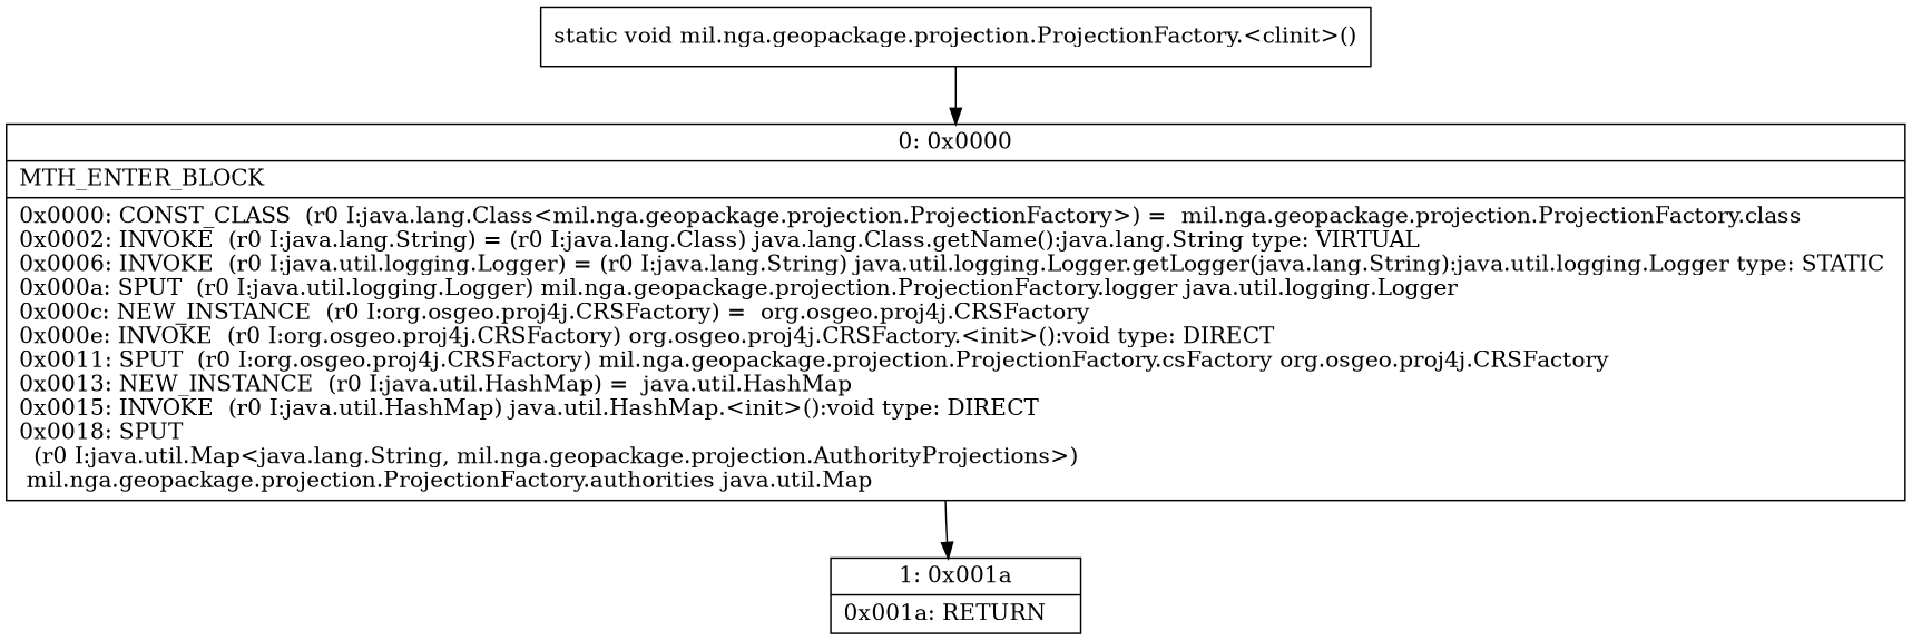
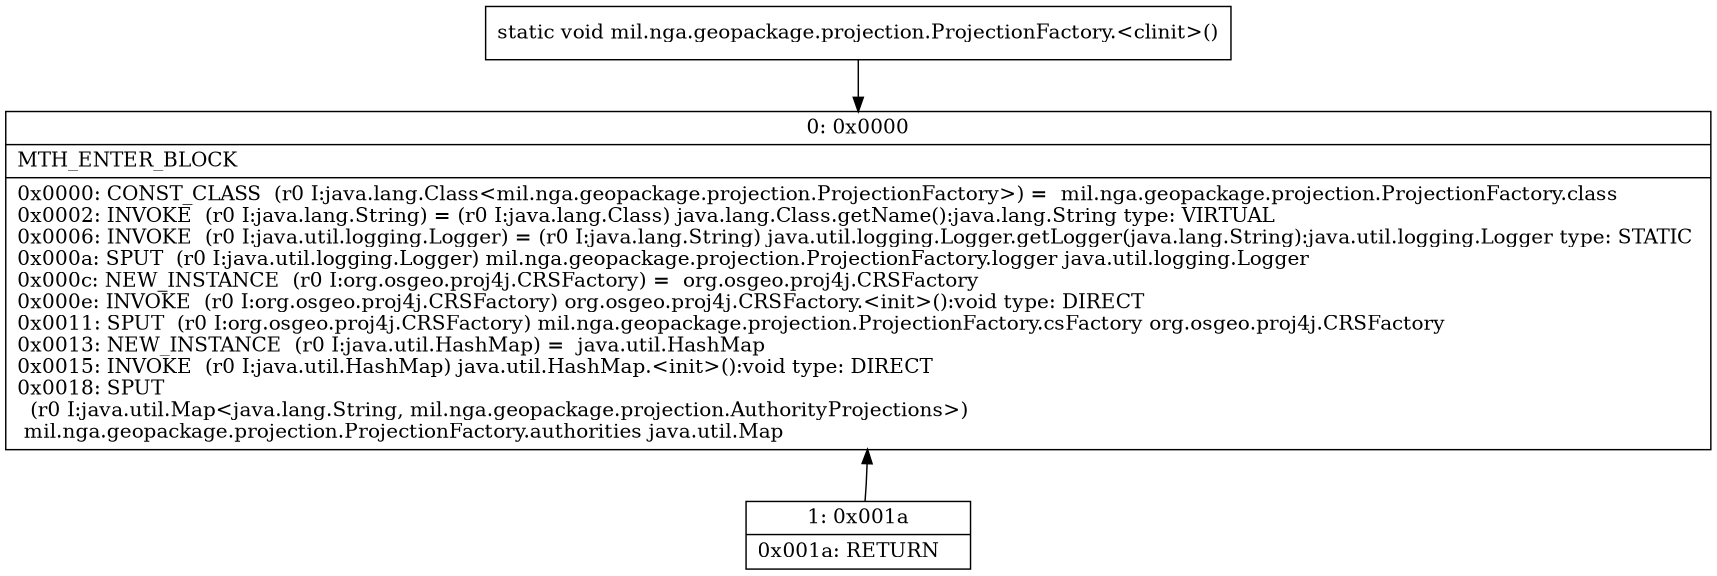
  digraph {
    node [shape=record]
    n1 [label="{0\:\ 0x0000|MTH_ENTER_BLOCK\l|0x0000: CONST_CLASS  (r0 I:java.lang.Class\<mil.nga.geopackage.projection.ProjectionFactory\>) =  mil.nga.geopackage.projection.ProjectionFactory.class \l0x0002: INVOKE  (r0 I:java.lang.String) = (r0 I:java.lang.Class) java.lang.Class.getName():java.lang.String type: VIRTUAL \l0x0006: INVOKE  (r0 I:java.util.logging.Logger) = (r0 I:java.lang.String) java.util.logging.Logger.getLogger(java.lang.String):java.util.logging.Logger type: STATIC \l0x000a: SPUT  (r0 I:java.util.logging.Logger) mil.nga.geopackage.projection.ProjectionFactory.logger java.util.logging.Logger \l0x000c: NEW_INSTANCE  (r0 I:org.osgeo.proj4j.CRSFactory) =  org.osgeo.proj4j.CRSFactory \l0x000e: INVOKE  (r0 I:org.osgeo.proj4j.CRSFactory) org.osgeo.proj4j.CRSFactory.\<init\>():void type: DIRECT \l0x0011: SPUT  (r0 I:org.osgeo.proj4j.CRSFactory) mil.nga.geopackage.projection.ProjectionFactory.csFactory org.osgeo.proj4j.CRSFactory \l0x0013: NEW_INSTANCE  (r0 I:java.util.HashMap) =  java.util.HashMap \l0x0015: INVOKE  (r0 I:java.util.HashMap) java.util.HashMap.\<init\>():void type: DIRECT \l0x0018: SPUT  \l  (r0 I:java.util.Map\<java.lang.String, mil.nga.geopackage.projection.AuthorityProjections\>)\l mil.nga.geopackage.projection.ProjectionFactory.authorities java.util.Map \l}"]
    n2 [label="{1\:\ 0x001a|0x001a: RETURN   \l}"]
    n3 [label="{static void mil.nga.geopackage.projection.ProjectionFactory.\<clinit\>() }"]
-   n1 -> n2
+   n2 -> n1
    n3 -> n1
  }
